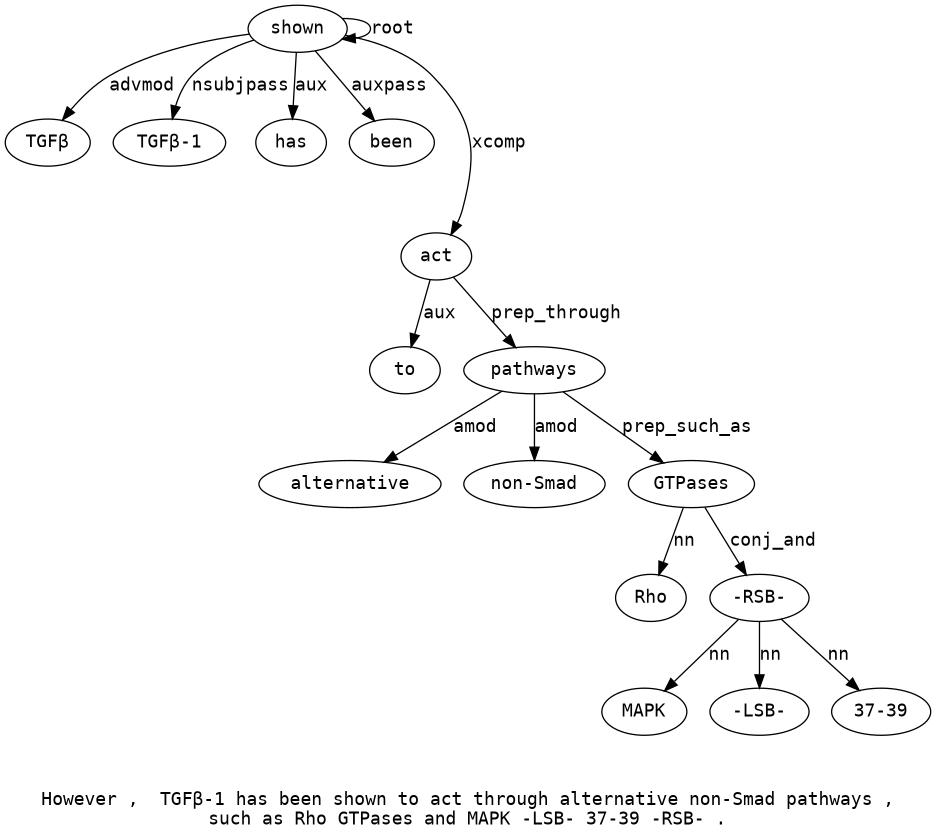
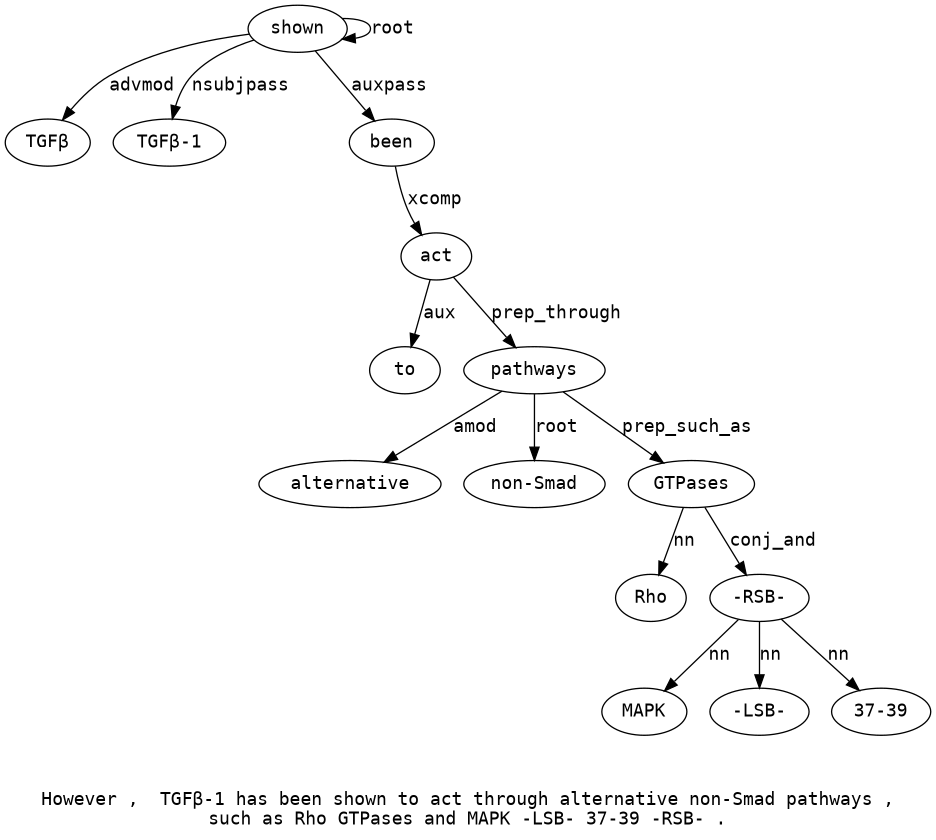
  digraph {
    fontname="DejaVu Sans Mono"
    label="However ,  TGFβ-1 has been shown to act through alternative non-Smad pathways ,\nsuch as Rho GTPases and MAPK -LSB- 37-39 -RSB- ."
    node [fillcolor=white fontname="DejaVu Sans Mono" style=filled]
    edge [fontname="DejaVu Sans Mono"]
    n1 [label=shown]
    n2 [label="TGFβ"]
    n3 [label="TGFβ-1"]
-   n4 [label=has]
    n5 [label=been]
    n6 [label=act]
    n7 [label=to]
    n8 [label=pathways]
    n9 [label=alternative]
    n10 [label="non-Smad"]
    n11 [label=GTPases]
    n12 [label=Rho]
    n13 [label="-RSB-"]
    n14 [label=MAPK]
    n15 [label="-LSB-"]
    n16 [label="37-39"]
    n1 -> n1 [label=root]
    n1 -> n2 [label=advmod]
    n1 -> n3 [label=nsubjpass]
-   n1 -> n4 [label=aux]
    n1 -> n5 [label=auxpass]
-   n1 -> n6 [label=xcomp]
+   n5 -> n6 [label=xcomp]
    n6 -> n7 [label=aux]
    n6 -> n8 [label=prep_through]
    n8 -> n9 [label=amod]
-   n8 -> n10 [label=amod]
+   n8 -> n10 [label=root]
    n8 -> n11 [label=prep_such_as]
    n11 -> n12 [label=nn]
    n11 -> n13 [label=conj_and]
    n13 -> n14 [label=nn]
    n13 -> n15 [label=nn]
    n13 -> n16 [label=nn]
  }
